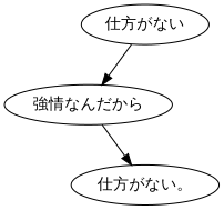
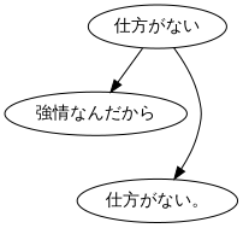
  digraph {
    n1 [label="仕方がない"]
    n2 [label="強情なんだから"]
    n3 [label="仕方がない。"]
    n1 -> n2
-   n2 -> n3
+   n1 -> n3
  }
